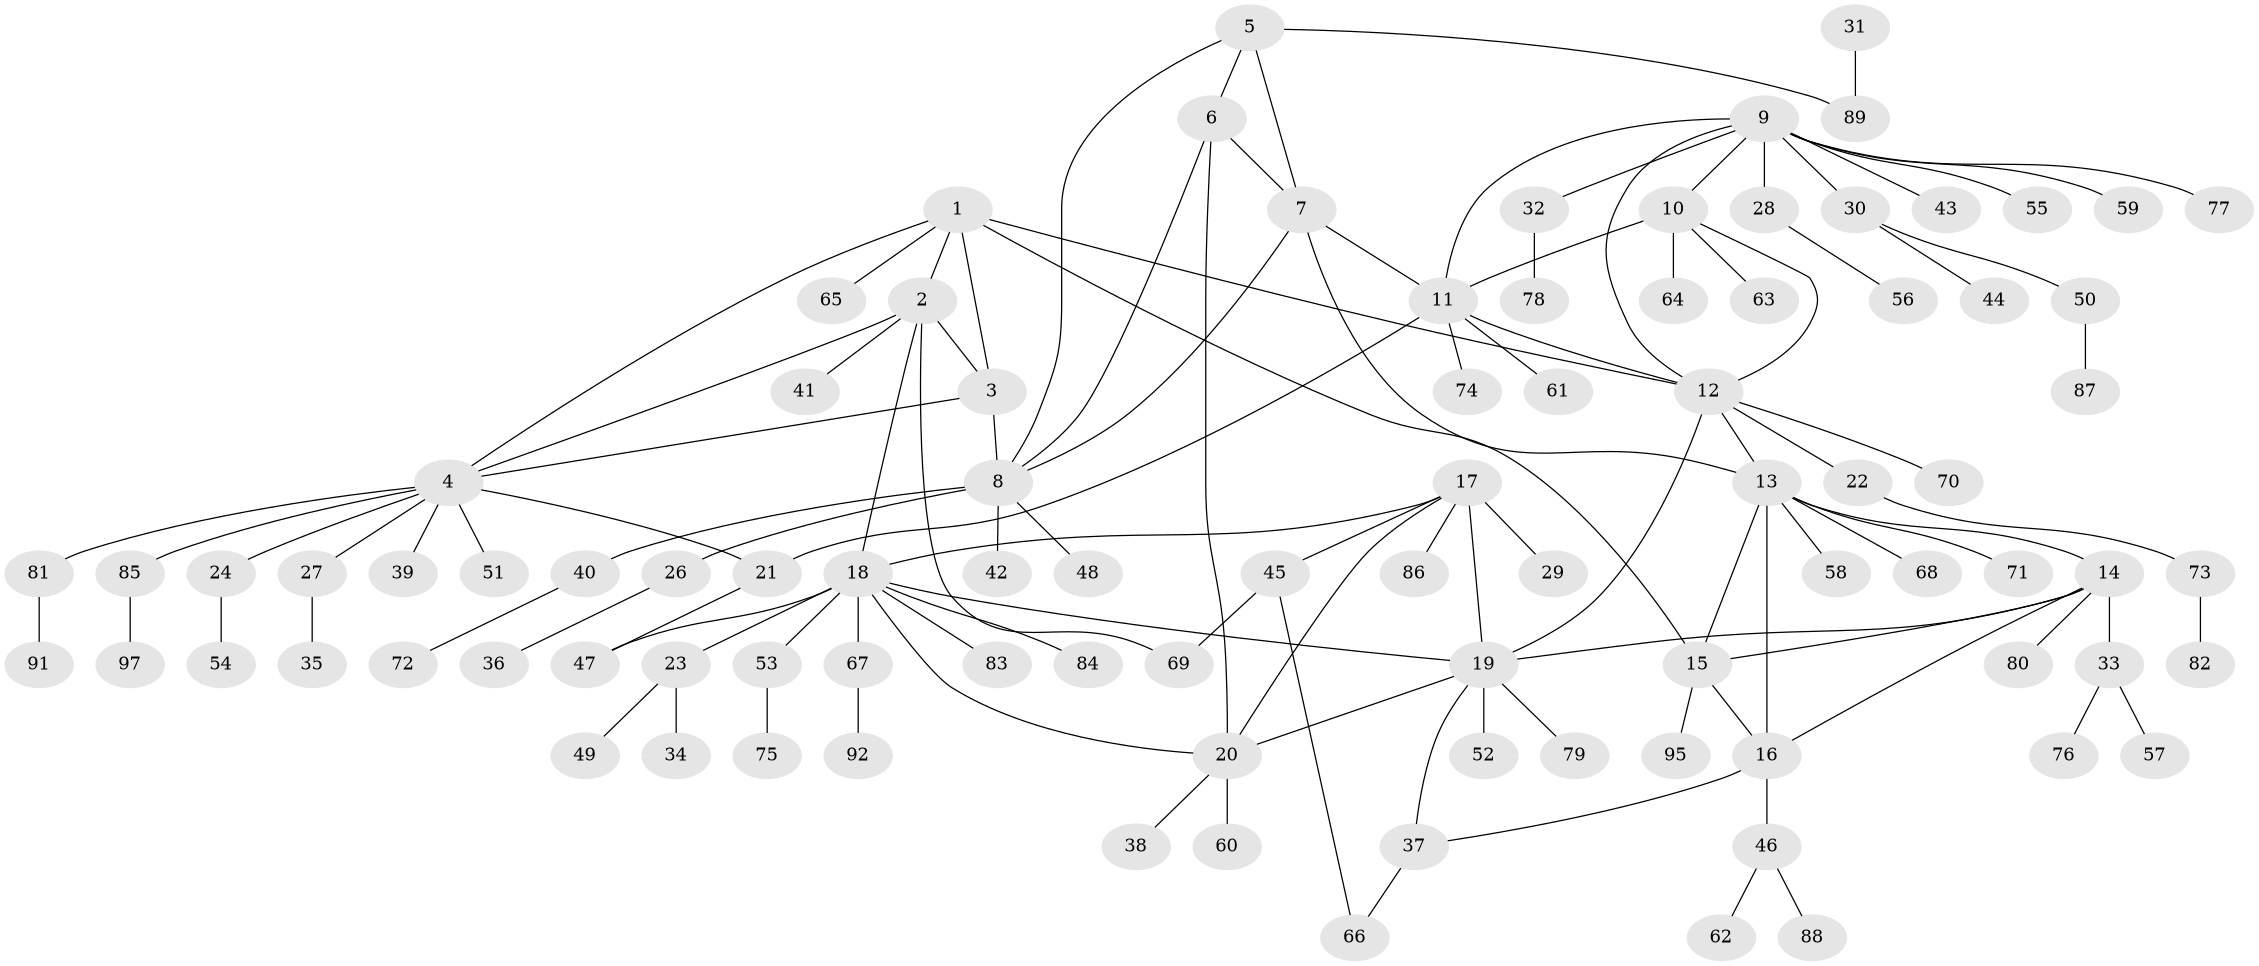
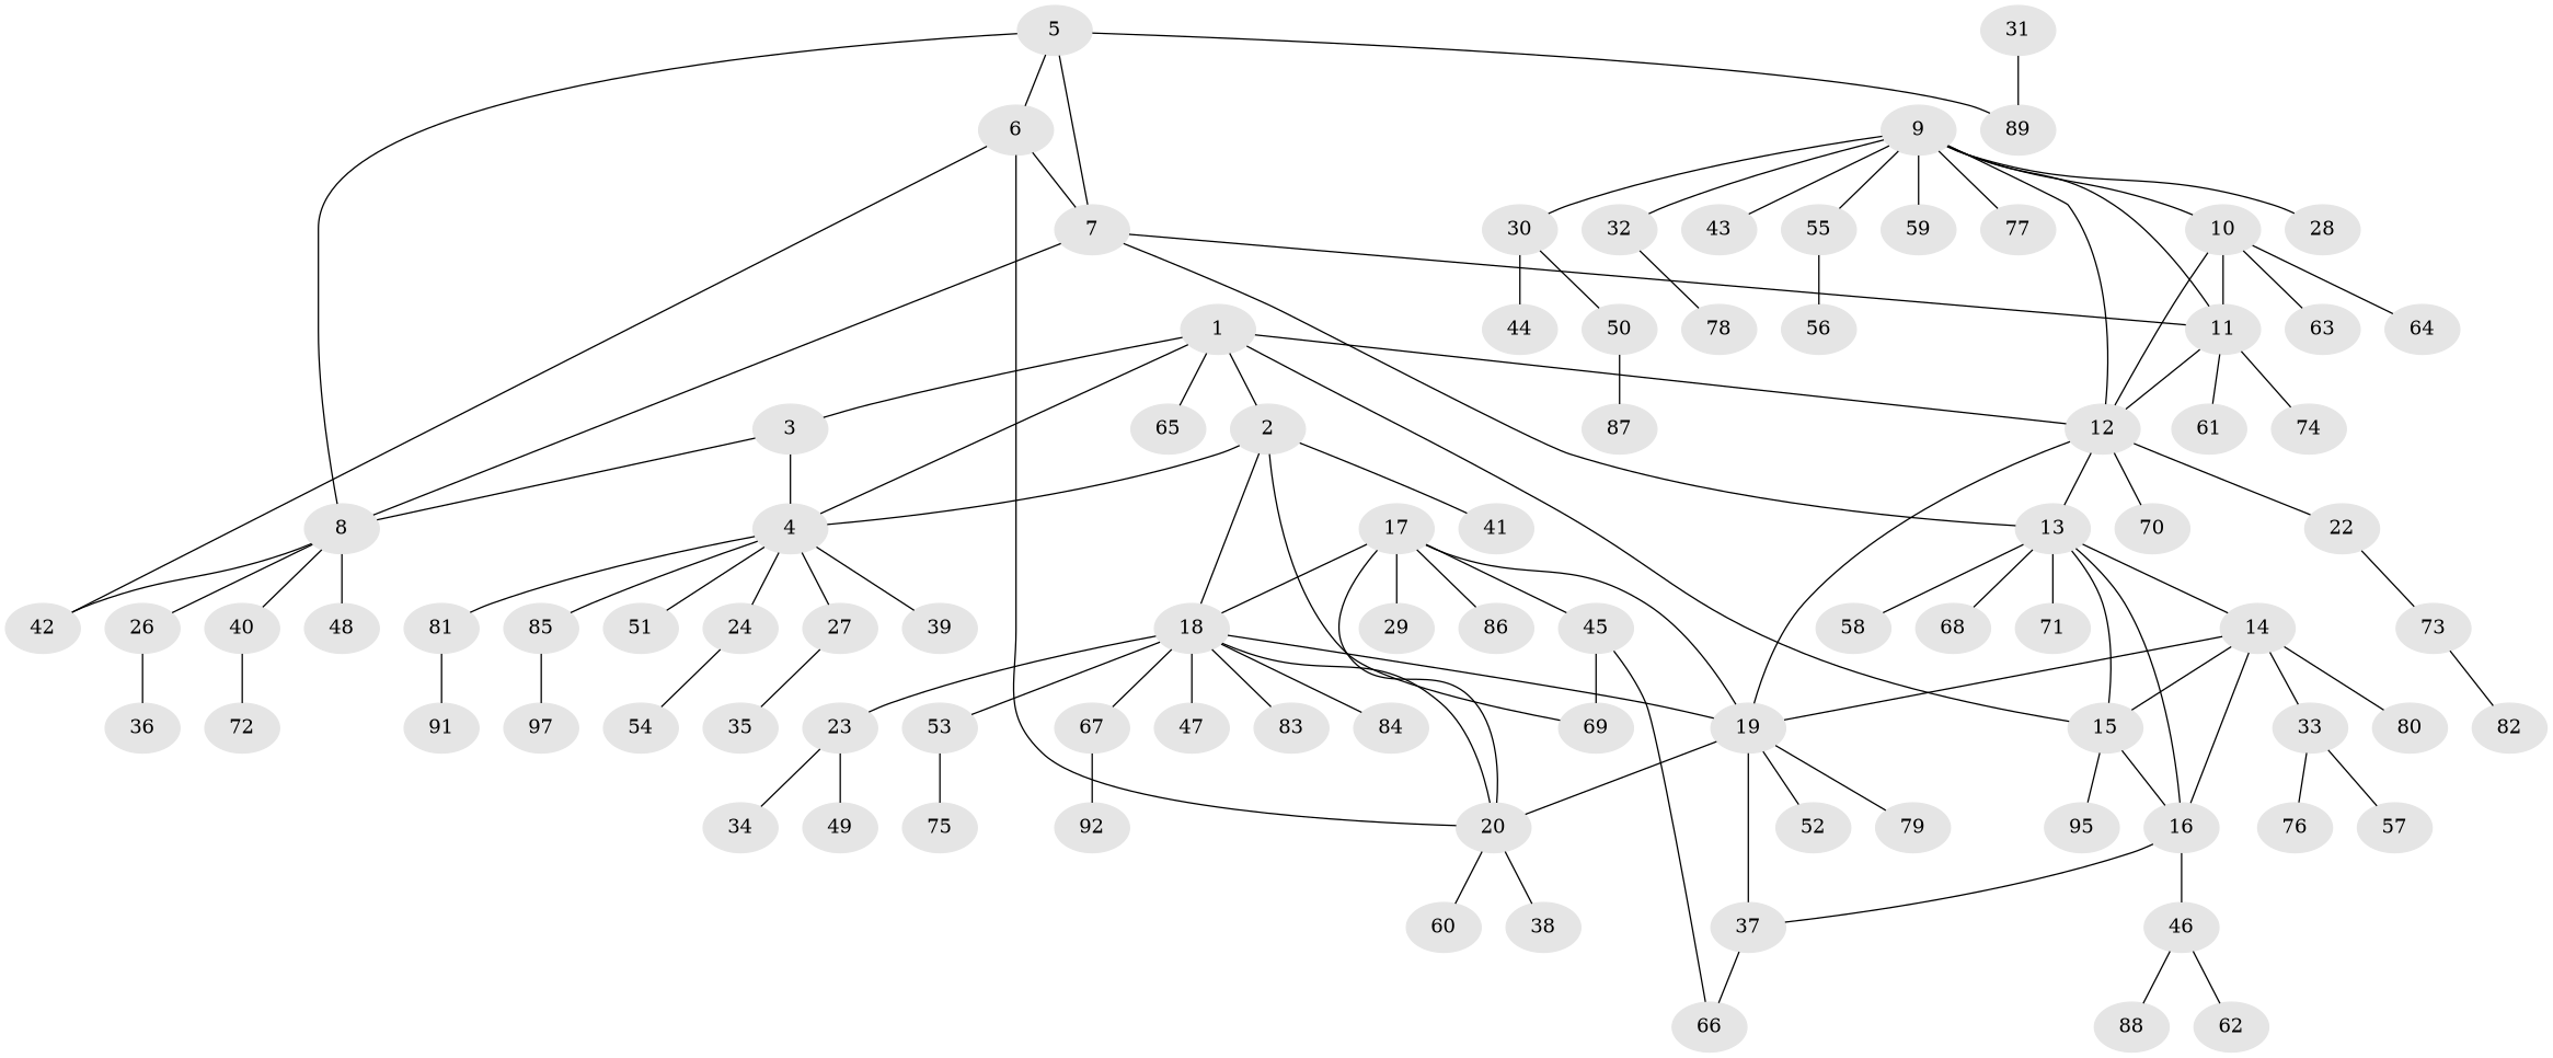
  graph {
    node [color=gray90 style=filled]
    1
    2
    3
    4
    12
    15
    65
    18
    41
    69
    8
-   21
    24
    27
    39
    51
    81
    85
    13
    19
    22
    70
    16
    n24 [label=95]
    20
    23
    47
    53
    67
    83
    84
    26
    40
    42
    48
    54
    35
    91
    n39 [label=97]
    5
    6
    7
    89
    11
    31
    38
    60
    61
    74
    14
    58
    68
    71
    36
    72
    9
    10
    28
    30
    32
    43
    55
    59
    77
    63
    64
    44
    50
    78
    56
    37
    52
    79
    73
    33
    80
    46
    57
    76
    66
    62
    88
    17
    29
    45
    86
    34
    49
    75
    92
    82
    87
    1 -- 2
    1 -- 3
    1 -- 4
    1 -- 12
    1 -- 15
    1 -- 65
-   2 -- 3
    2 -- 4
    2 -- 18
    2 -- 41
    2 -- 69
    3 -- 4
    3 -- 8
-   4 -- 21
    4 -- 24
    4 -- 27
    4 -- 39
    4 -- 51
    4 -- 81
    4 -- 85
    12 -- 13
    12 -- 19
    12 -- 22
    12 -- 70
    15 -- 16
    15 -- n24
    18 -- 19
    18 -- 20
    18 -- 23
    18 -- 47
    18 -- 53
    18 -- 67
    18 -- 83
    18 -- 84
    8 -- 26
    8 -- 40
    8 -- 42
    8 -- 48
-   21 -- 47
    24 -- 54
    27 -- 35
    81 -- 91
    85 -- n39
    13 -- 15
    13 -- 16
    13 -- 14
    13 -- 58
    13 -- 68
    13 -- 71
    19 -- 20
    19 -- 37
    19 -- 52
    19 -- 79
    22 -- 73
    16 -- 37
    16 -- 46
    20 -- 38
    20 -- 60
    23 -- 34
    23 -- 49
    53 -- 75
    67 -- 92
    26 -- 36
    40 -- 72
    5 -- 8
    5 -- 6
    5 -- 7
    5 -- 89
-   6 -- 8
+   6 -- 42
    6 -- 20
    6 -- 7
    7 -- 8
    7 -- 13
    7 -- 11
    11 -- 12
-   11 -- 21
    11 -- 61
    11 -- 74
    31 -- 89
    14 -- 15
    14 -- 19
    14 -- 16
    14 -- 33
    14 -- 80
    9 -- 12
    9 -- 11
    9 -- 10
    9 -- 28
    9 -- 30
    9 -- 32
    9 -- 43
    9 -- 55
    9 -- 59
    9 -- 77
    10 -- 12
    10 -- 11
    10 -- 63
    10 -- 64
    30 -- 44
    30 -- 50
    32 -- 78
-   28 -- 56
+   55 -- 56
    50 -- 87
    37 -- 66
    73 -- 82
    33 -- 57
    33 -- 76
    46 -- 62
    46 -- 88
    17 -- 18
    17 -- 19
    17 -- 20
    17 -- 29
    17 -- 45
    17 -- 86
    45 -- 69
    45 -- 66
  }
